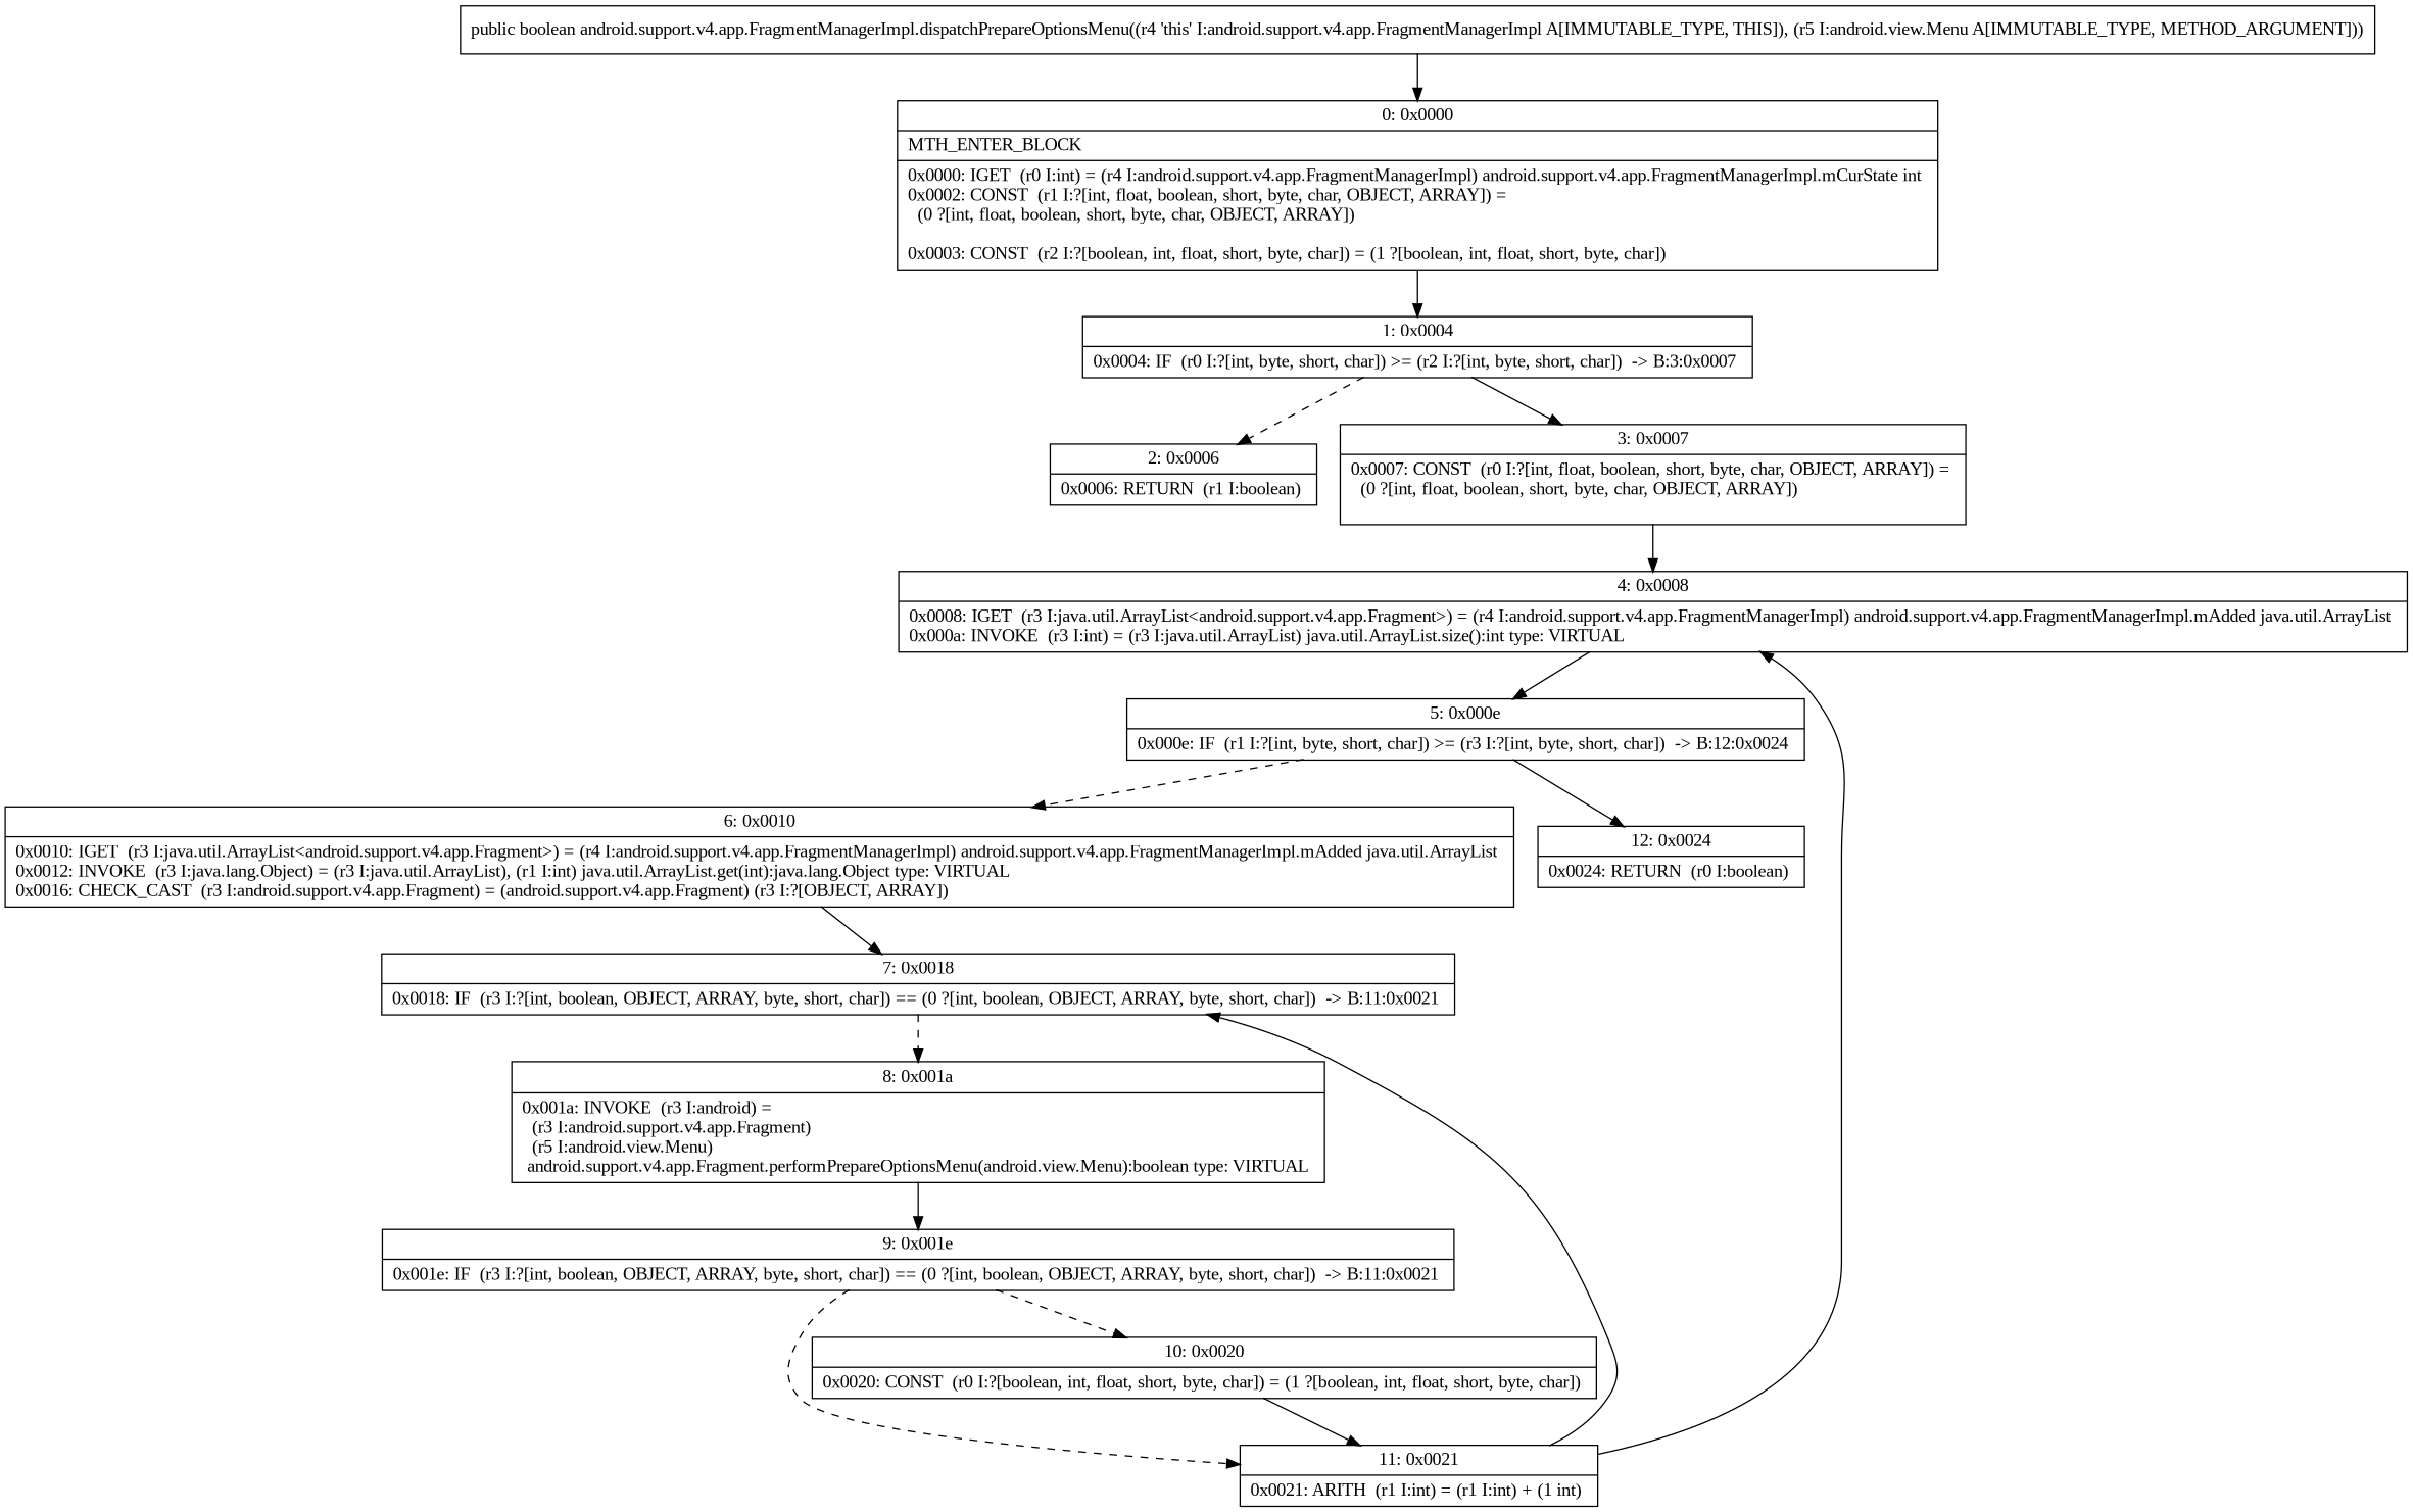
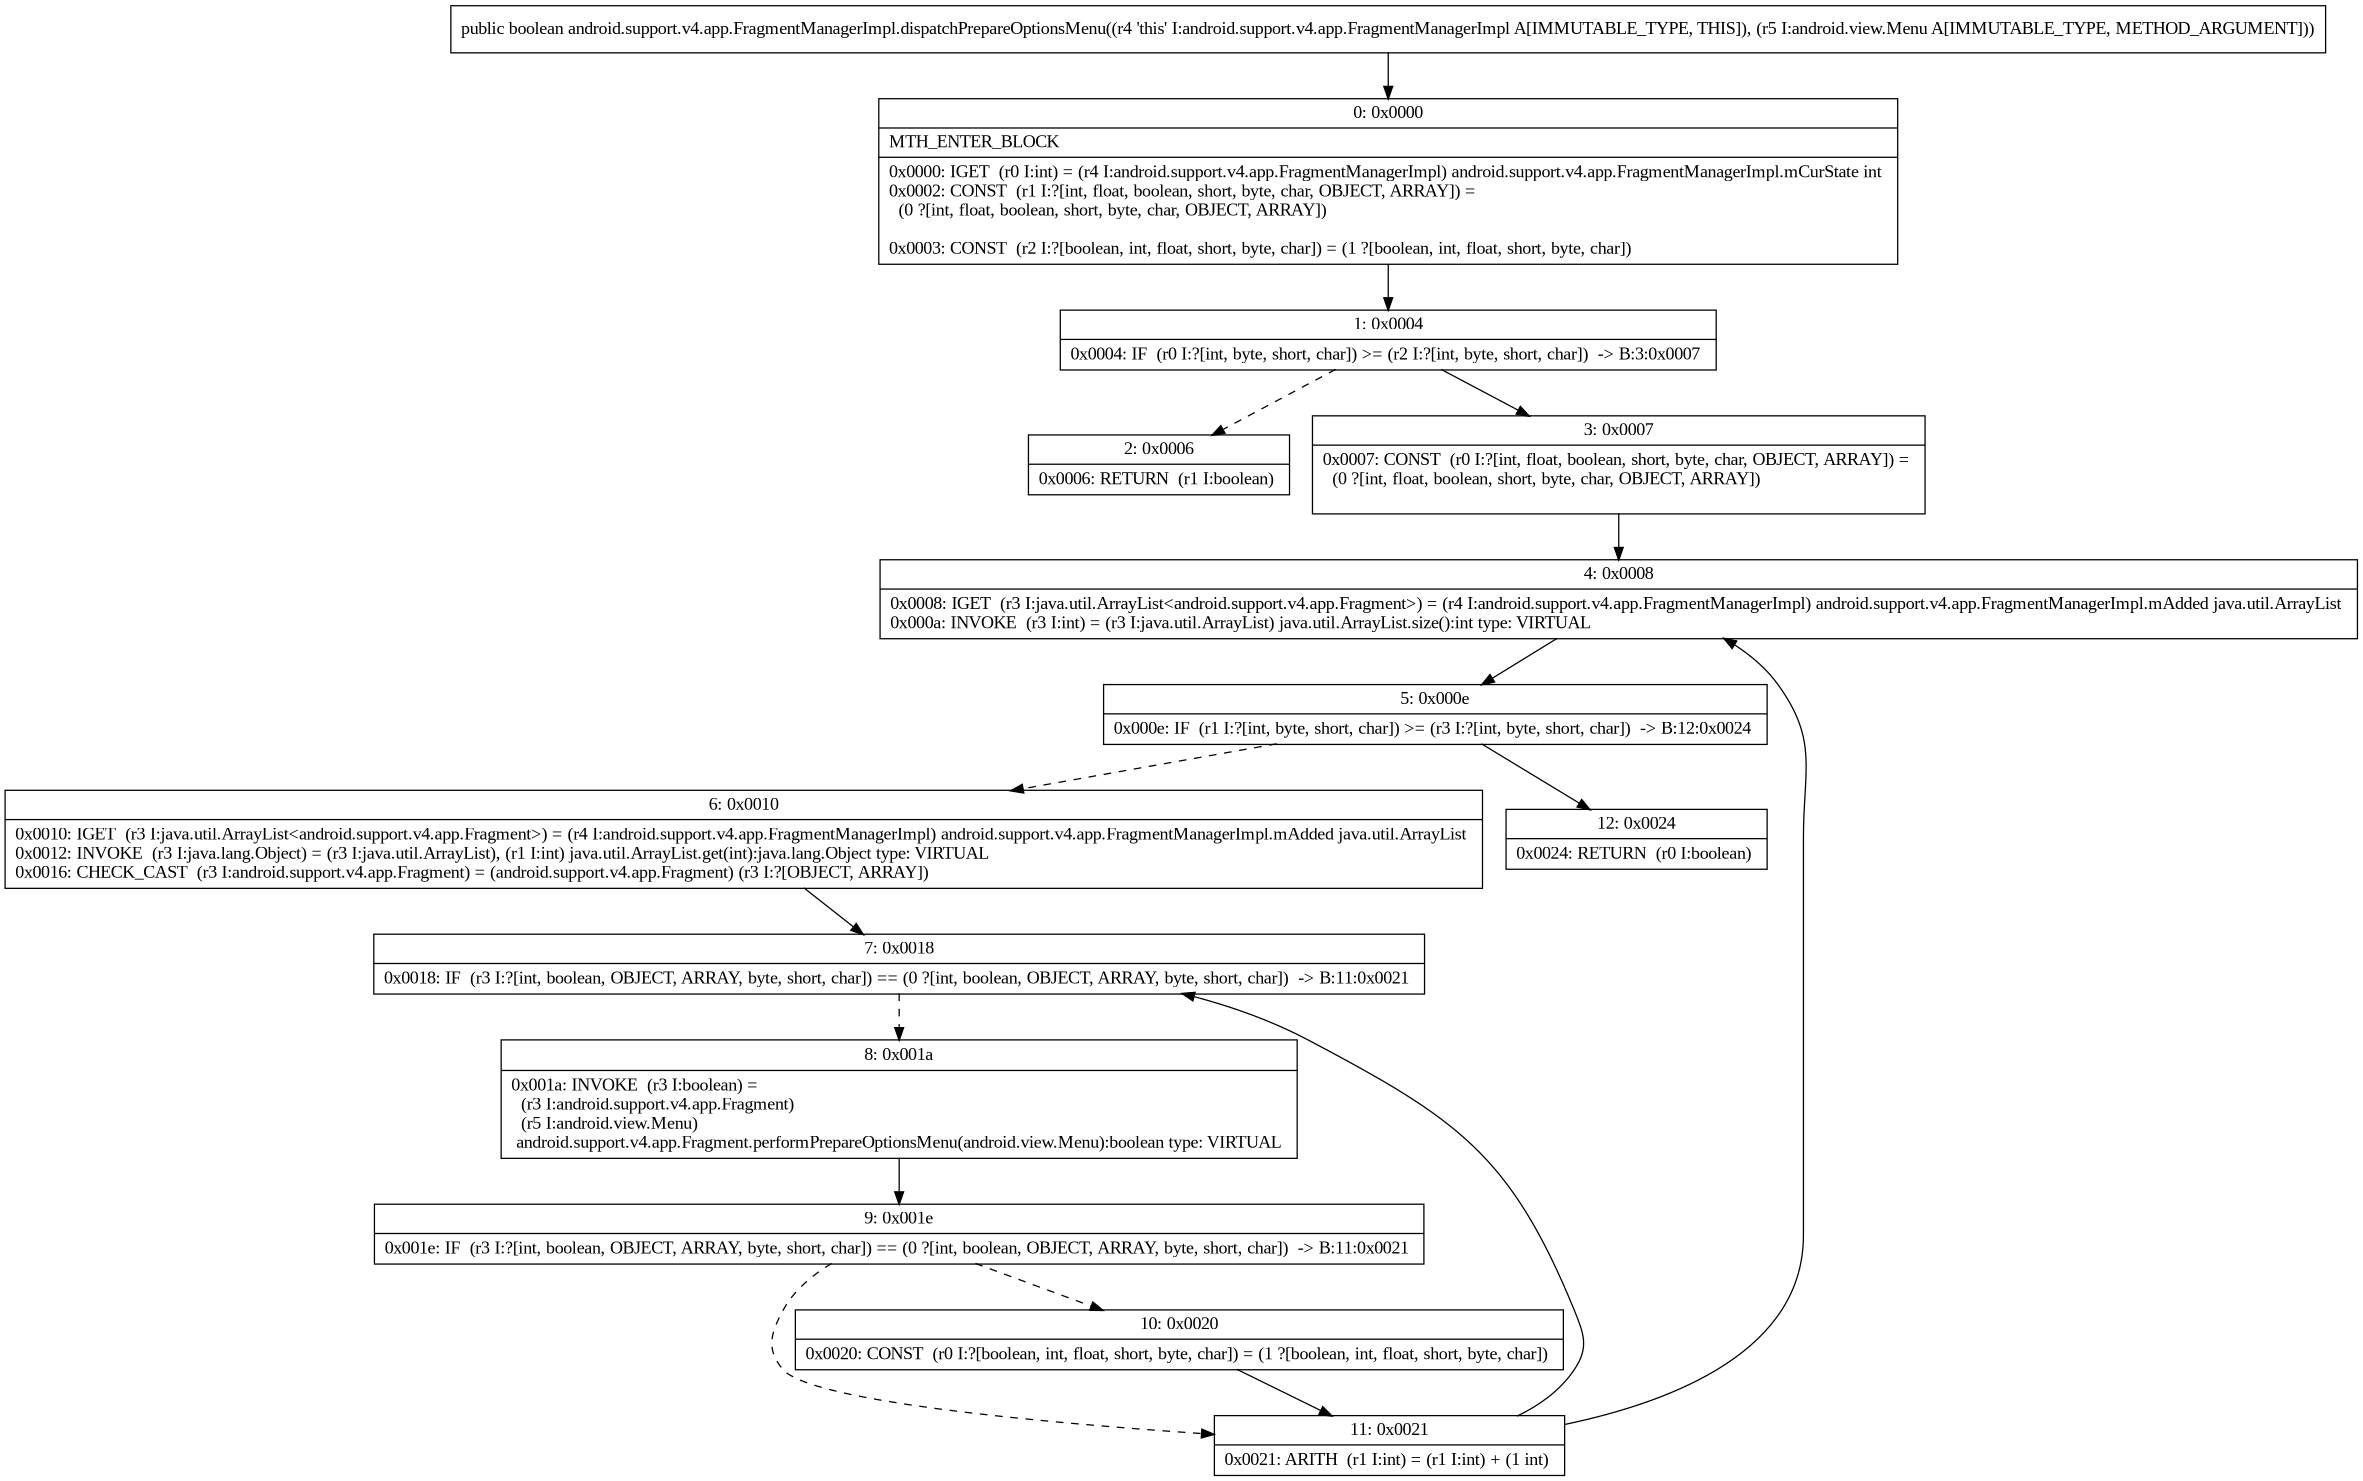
  digraph {
    fontname="Liberation Serif"
    node [fontname="Liberation Serif" shape=record]
    edge [fontname="Liberation Serif"]
    n1 [label="{0\:\ 0x0000|MTH_ENTER_BLOCK\l|0x0000: IGET  (r0 I:int) = (r4 I:android.support.v4.app.FragmentManagerImpl) android.support.v4.app.FragmentManagerImpl.mCurState int \l0x0002: CONST  (r1 I:?[int, float, boolean, short, byte, char, OBJECT, ARRAY]) = \l  (0 ?[int, float, boolean, short, byte, char, OBJECT, ARRAY])\l \l0x0003: CONST  (r2 I:?[boolean, int, float, short, byte, char]) = (1 ?[boolean, int, float, short, byte, char]) \l}"]
    n2 [label="{1\:\ 0x0004|0x0004: IF  (r0 I:?[int, byte, short, char]) \>= (r2 I:?[int, byte, short, char])  \-\> B:3:0x0007 \l}"]
    n3 [label="{2\:\ 0x0006|0x0006: RETURN  (r1 I:boolean) \l}"]
    n4 [label="{3\:\ 0x0007|0x0007: CONST  (r0 I:?[int, float, boolean, short, byte, char, OBJECT, ARRAY]) = \l  (0 ?[int, float, boolean, short, byte, char, OBJECT, ARRAY])\l \l}"]
    n5 [label="{4\:\ 0x0008|0x0008: IGET  (r3 I:java.util.ArrayList\<android.support.v4.app.Fragment\>) = (r4 I:android.support.v4.app.FragmentManagerImpl) android.support.v4.app.FragmentManagerImpl.mAdded java.util.ArrayList \l0x000a: INVOKE  (r3 I:int) = (r3 I:java.util.ArrayList) java.util.ArrayList.size():int type: VIRTUAL \l}"]
    n6 [label="{5\:\ 0x000e|0x000e: IF  (r1 I:?[int, byte, short, char]) \>= (r3 I:?[int, byte, short, char])  \-\> B:12:0x0024 \l}"]
    n7 [label="{6\:\ 0x0010|0x0010: IGET  (r3 I:java.util.ArrayList\<android.support.v4.app.Fragment\>) = (r4 I:android.support.v4.app.FragmentManagerImpl) android.support.v4.app.FragmentManagerImpl.mAdded java.util.ArrayList \l0x0012: INVOKE  (r3 I:java.lang.Object) = (r3 I:java.util.ArrayList), (r1 I:int) java.util.ArrayList.get(int):java.lang.Object type: VIRTUAL \l0x0016: CHECK_CAST  (r3 I:android.support.v4.app.Fragment) = (android.support.v4.app.Fragment) (r3 I:?[OBJECT, ARRAY]) \l}"]
    n8 [label="{12\:\ 0x0024|0x0024: RETURN  (r0 I:boolean) \l}"]
    n9 [label="{7\:\ 0x0018|0x0018: IF  (r3 I:?[int, boolean, OBJECT, ARRAY, byte, short, char]) == (0 ?[int, boolean, OBJECT, ARRAY, byte, short, char])  \-\> B:11:0x0021 \l}"]
-   n10 [label="{8\:\ 0x001a|0x001a: INVOKE  (r3 I:android) = \l  (r3 I:android.support.v4.app.Fragment)\l  (r5 I:android.view.Menu)\l android.support.v4.app.Fragment.performPrepareOptionsMenu(android.view.Menu):boolean type: VIRTUAL \l}"]
+   n10 [label="{8\:\ 0x001a|0x001a: INVOKE  (r3 I:boolean) = \l  (r3 I:android.support.v4.app.Fragment)\l  (r5 I:android.view.Menu)\l android.support.v4.app.Fragment.performPrepareOptionsMenu(android.view.Menu):boolean type: VIRTUAL \l}"]
    n11 [label="{9\:\ 0x001e|0x001e: IF  (r3 I:?[int, boolean, OBJECT, ARRAY, byte, short, char]) == (0 ?[int, boolean, OBJECT, ARRAY, byte, short, char])  \-\> B:11:0x0021 \l}"]
    n12 [label="{11\:\ 0x0021|0x0021: ARITH  (r1 I:int) = (r1 I:int) + (1 int) \l}"]
    n13 [label="{10\:\ 0x0020|0x0020: CONST  (r0 I:?[boolean, int, float, short, byte, char]) = (1 ?[boolean, int, float, short, byte, char]) \l}"]
    n14 [label="{public boolean android.support.v4.app.FragmentManagerImpl.dispatchPrepareOptionsMenu((r4 'this' I:android.support.v4.app.FragmentManagerImpl A[IMMUTABLE_TYPE, THIS]), (r5 I:android.view.Menu A[IMMUTABLE_TYPE, METHOD_ARGUMENT])) }"]
    n1 -> n2
    n2 -> n3 [style=dashed]
    n2 -> n4
    n4 -> n5
    n5 -> n6
    n6 -> n7 [style=dashed]
    n6 -> n8
    n7 -> n9
    n9 -> n10 [style=dashed]
    n10 -> n11
    n11 -> n12 [style=dashed]
    n11 -> n13 [style=dashed]
    n12 -> n5
    n12 -> n9
    n13 -> n12
    n14 -> n1
  }
